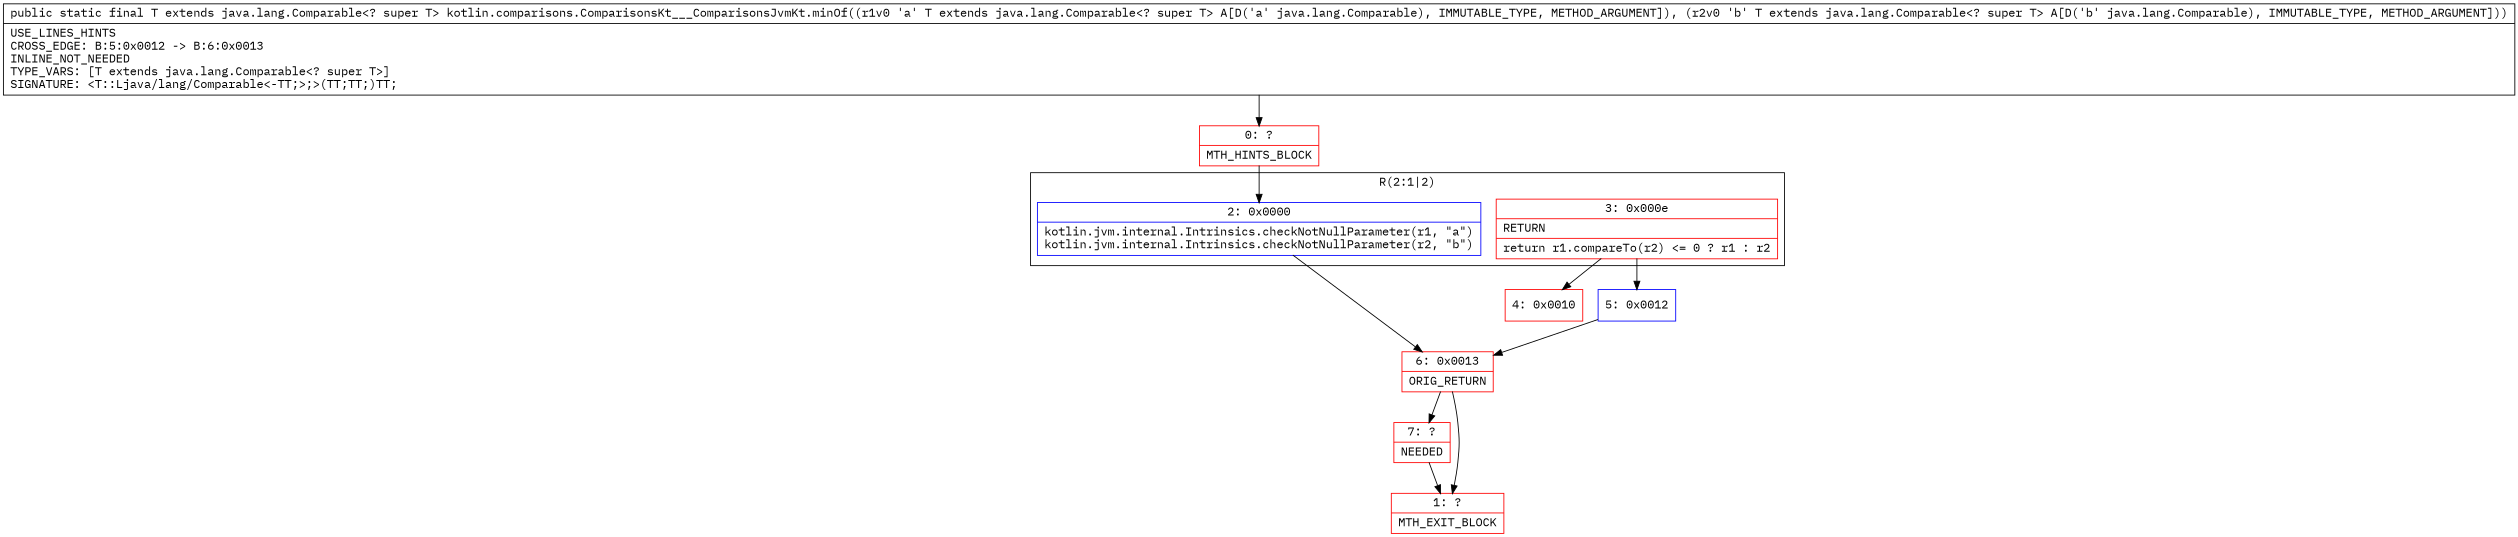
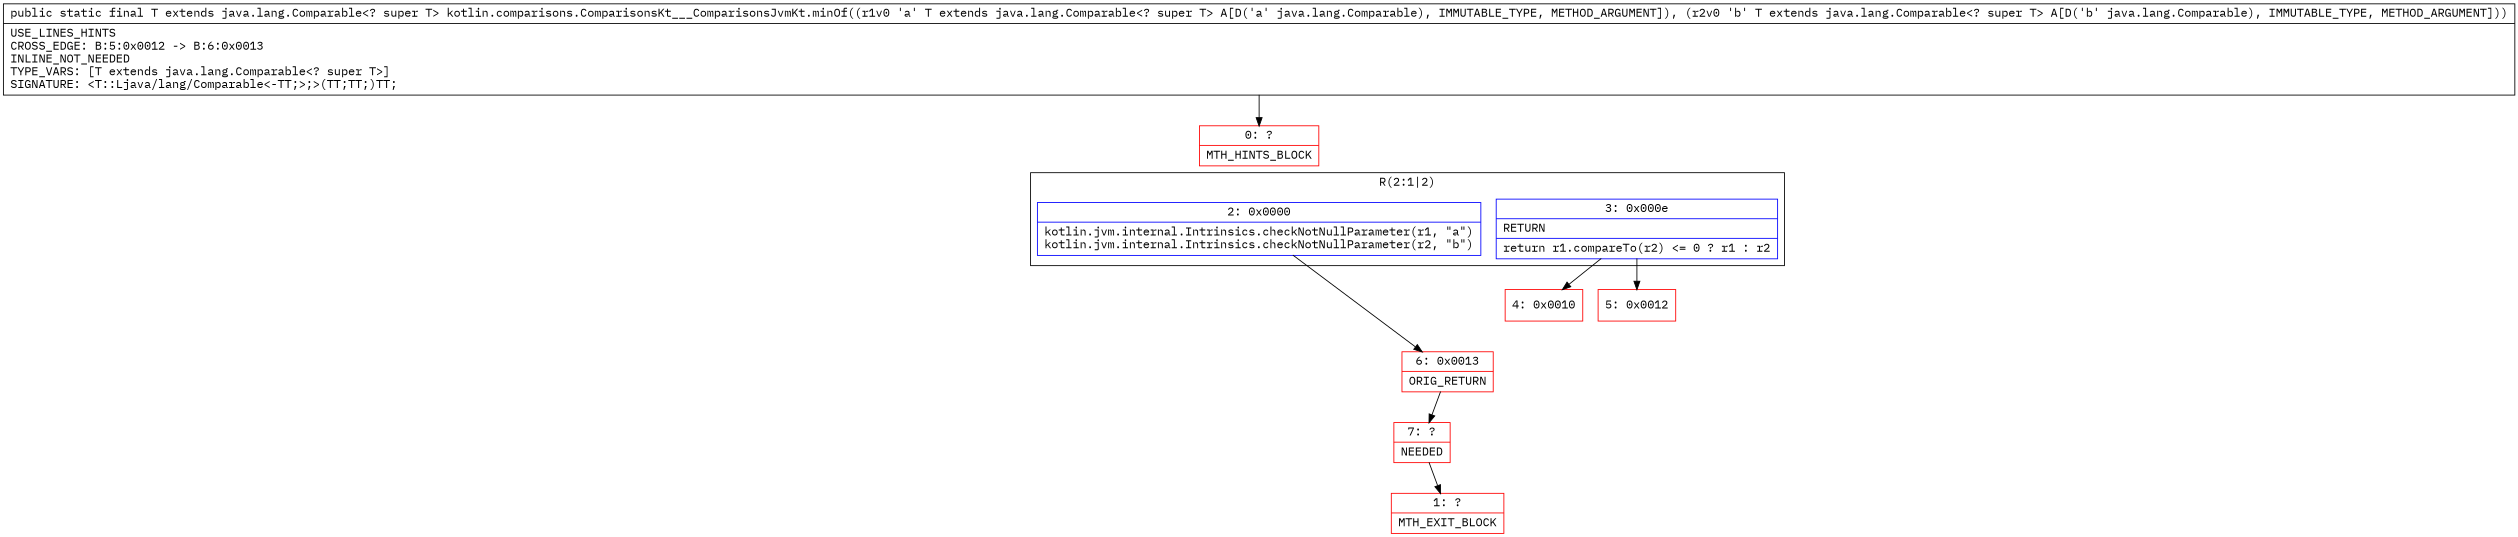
  digraph {
    fontname="IBM Plex Mono"
    node [color=red fontname="IBM Plex Mono" shape=record]
    edge [fontname="IBM Plex Mono"]
    n1 [color=blue label="{2\:\ 0x0000|kotlin.jvm.internal.Intrinsics.checkNotNullParameter(r1, \"a\")\lkotlin.jvm.internal.Intrinsics.checkNotNullParameter(r2, \"b\")\l}"]
-   n2 [label="{3\:\ 0x000e|RETURN\l|return r1.compareTo(r2) \<= 0 ? r1 : r2\l}"]
+   n2 [color=blue label="{3\:\ 0x000e|RETURN\l|return r1.compareTo(r2) \<= 0 ? r1 : r2\l}"]
    n3 [label="{6\:\ 0x0013|ORIG_RETURN\l}"]
    n4 [label="{4\:\ 0x0010}"]
-   n5 [color=blue label="{5\:\ 0x0012}"]
+   n5 [label="{5\:\ 0x0012}"]
    n6 [label="{0\:\ ?|MTH_HINTS_BLOCK\l}"]
    n7 [label="{7\:\ ?|NEEDED\l}"]
    n8 [label="{1\:\ ?|MTH_EXIT_BLOCK\l}"]
    n9 [label="{public static final T extends java.lang.Comparable\<? super T\> kotlin.comparisons.ComparisonsKt___ComparisonsJvmKt.minOf((r1v0 'a' T extends java.lang.Comparable\<? super T\> A[D('a' java.lang.Comparable), IMMUTABLE_TYPE, METHOD_ARGUMENT]), (r2v0 'b' T extends java.lang.Comparable\<? super T\> A[D('b' java.lang.Comparable), IMMUTABLE_TYPE, METHOD_ARGUMENT]))  | USE_LINES_HINTS\lCROSS_EDGE: B:5:0x0012 \-\> B:6:0x0013\lINLINE_NOT_NEEDED\lTYPE_VARS: [T extends java.lang.Comparable\<? super T\>]\lSIGNATURE: \<T::Ljava\/lang\/Comparable\<\-TT;\>;\>(TT;TT;)TT;\l}" color=""]
    subgraph cluster_1 {
      label="R(2:1|2)"
      n1
      n2
    }
    n1 -> n3
    n2 -> n4
    n2 -> n5
    n3 -> n7
-   n3 -> n8
-   n5 -> n3
-   n6 -> n1
    n7 -> n8
    n9 -> n6
  }
